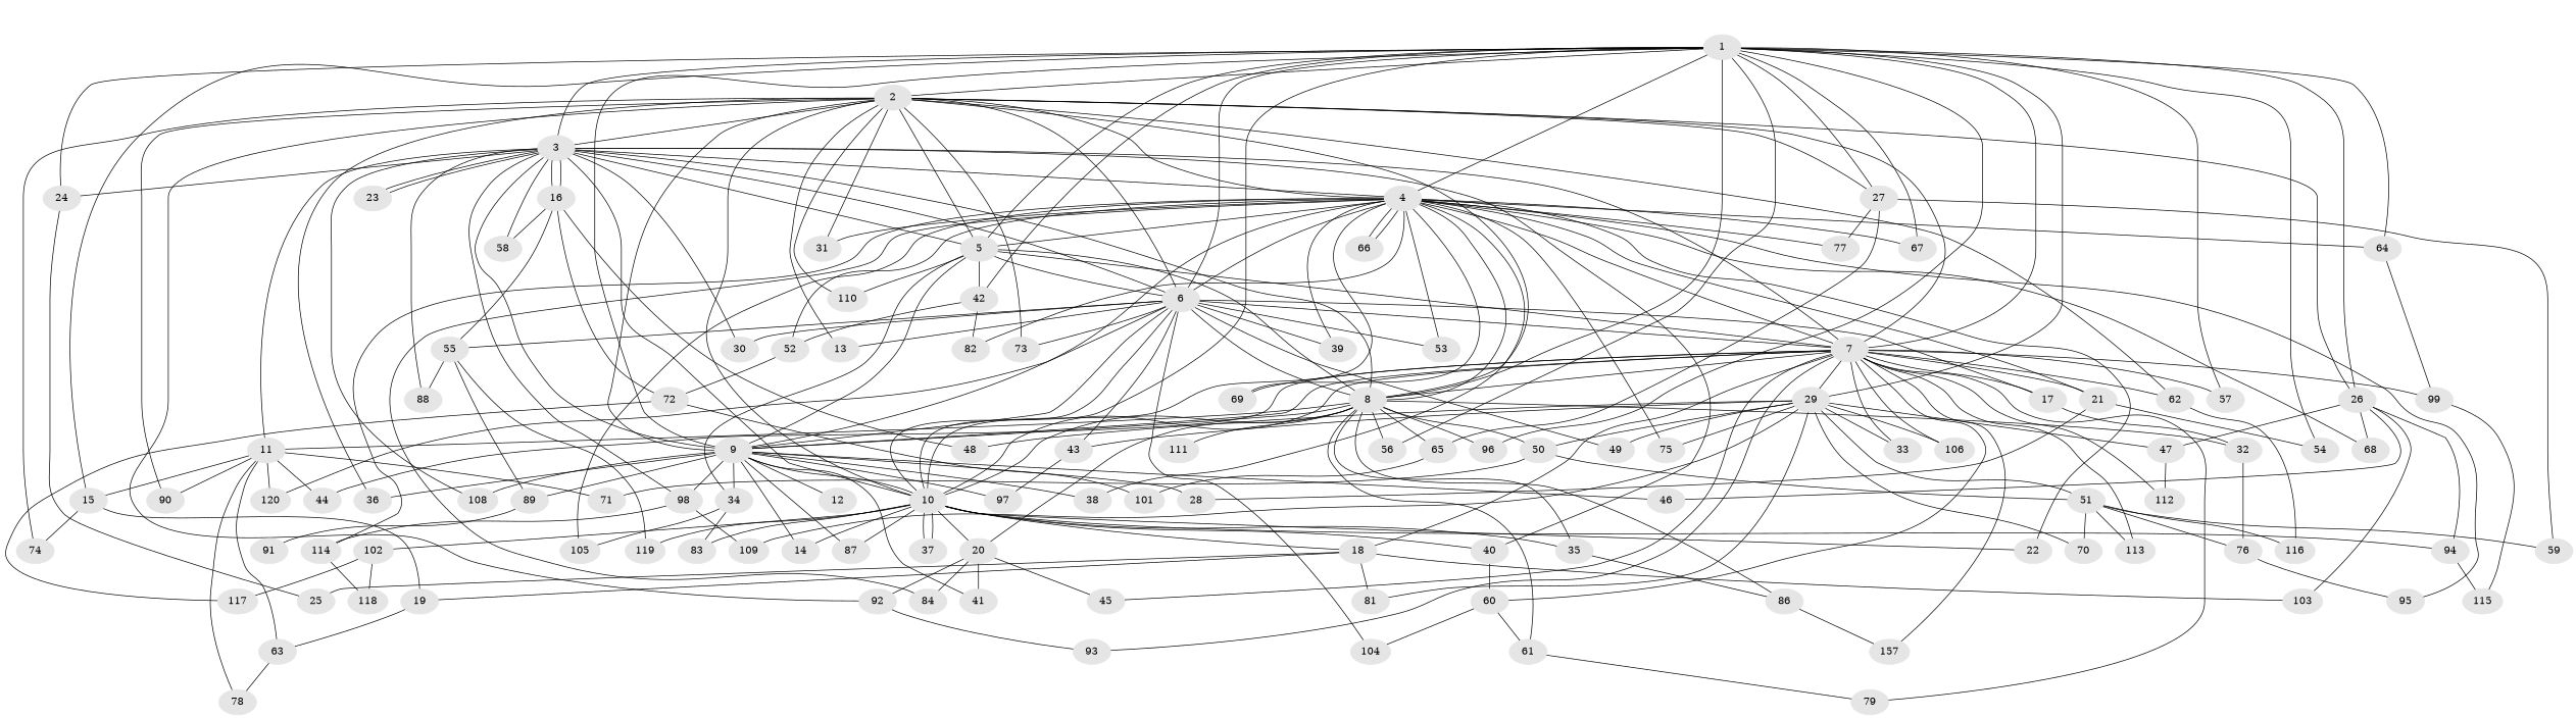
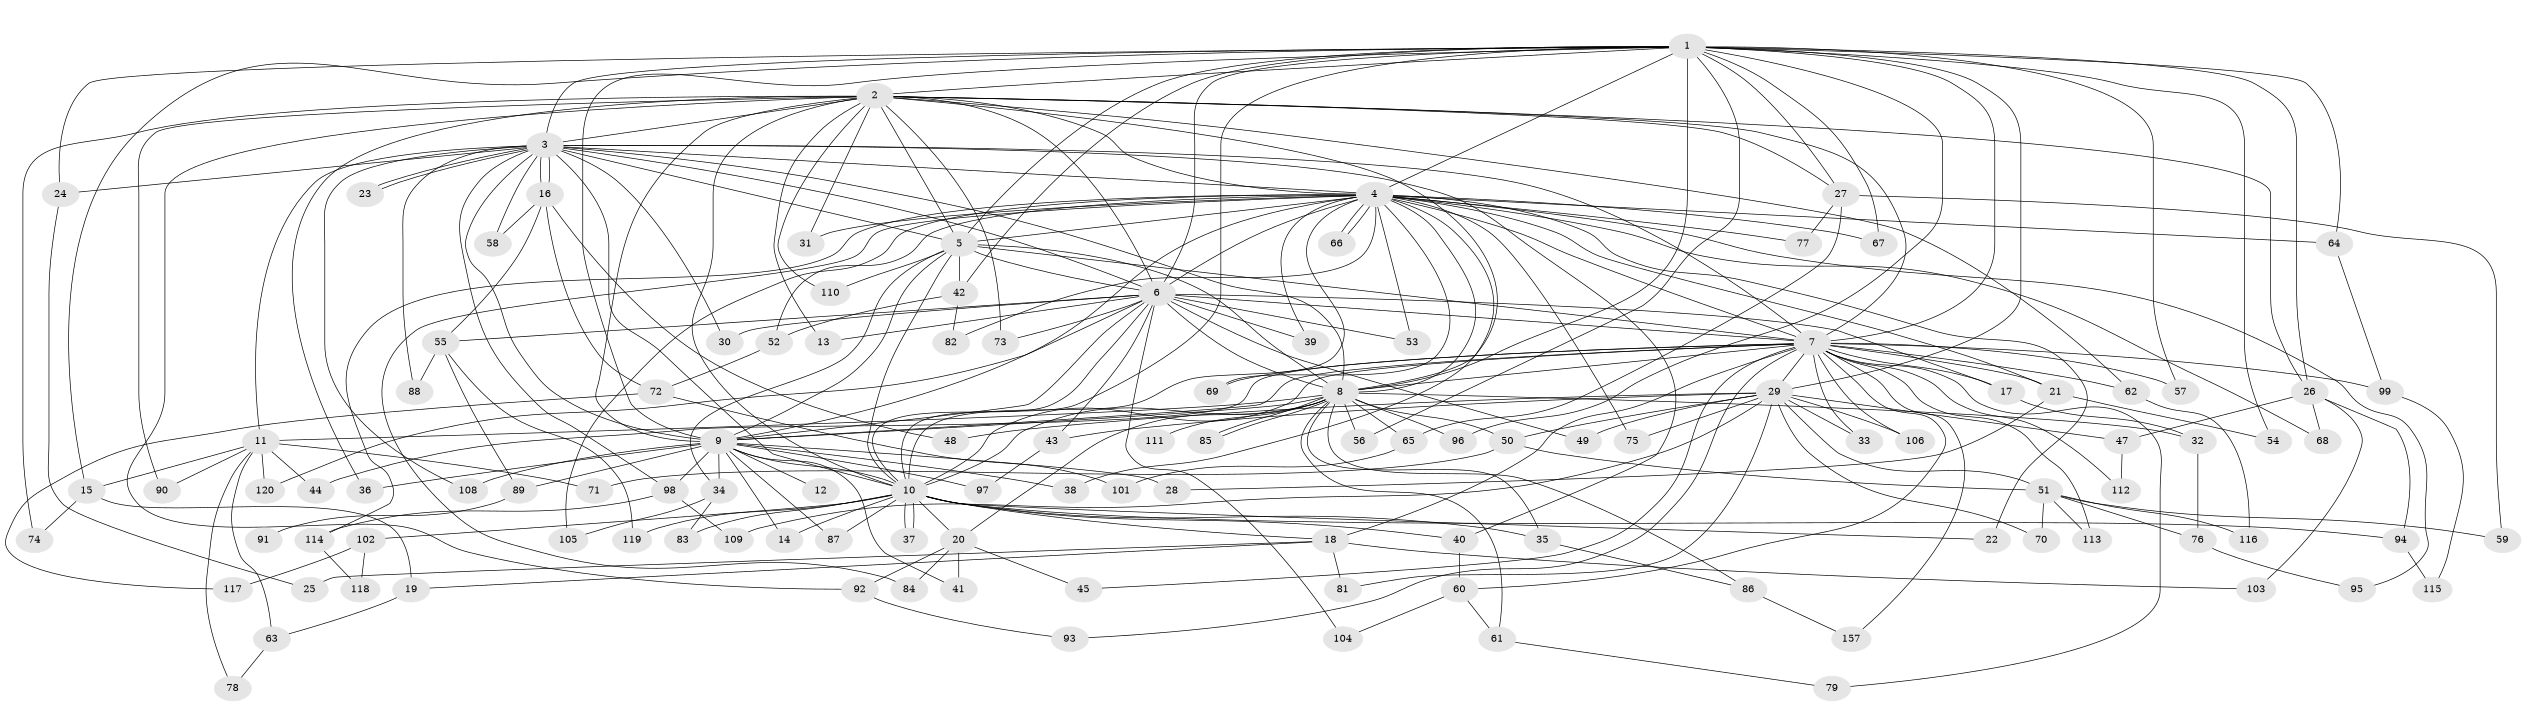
  graph {
    node [color=gray90 style=filled]
    1
    2
    3
    4
    5
    6
    7
    8
    9
    10
    15
    24
    26
    27
    29
    42
    54
    56
    57
    64
    67
    96
    13
    31
    36
    62
    73
    74
    90
    92
    110
    11
    16
    23
    30
    40
    58
    88
    98
    108
    21
    22
    38
    39
    52
    53
    66
    68
    69
    75
    77
    82
    84
    95
    105
    114
    34
    17
    43
    49
    55
    n62 [label=120]
    104
    18
    33
    44
    45
    60
    79
    93
    99
    106
    n73 [label=157]
    112
    113
    20
    32
    35
    50
    61
    65
+   85
    86
    111
    12
    14
    28
    41
-   46
    87
    89
    97
    102
    37
    83
    94
    119
    19
    25
    103
    47
    59
    48
    81
    51
    70
    109
    116
    63
    71
    78
    72
    117
    118
    115
    76
    101
    91
    1 -- 2
    1 -- 3
    1 -- 4
    1 -- 5
    1 -- 6
    1 -- 7
    1 -- 8
    1 -- 9
    1 -- 10
    1 -- 15
    1 -- 24
    1 -- 26
    1 -- 27
    1 -- 29
    1 -- 42
    1 -- 54
    1 -- 56
    1 -- 57
    1 -- 64
    1 -- 67
    1 -- 96
    2 -- 3
    2 -- 4
    2 -- 5
    2 -- 6
    2 -- 7
    2 -- 8
    2 -- 9
    2 -- 10
    2 -- 26
    2 -- 27
    2 -- 13
    2 -- 31
    2 -- 36
    2 -- 62
    2 -- 73
    2 -- 74
    2 -- 90
    2 -- 92
    2 -- 110
    3 -- 4
    3 -- 5
    3 -- 6
    3 -- 7
    3 -- 8
    3 -- 9
    3 -- 10
    3 -- 24
    3 -- 11
    3 -- 16
    3 -- 16
    3 -- 23
    3 -- 23
    3 -- 30
    3 -- 40
    3 -- 58
    3 -- 88
    3 -- 98
    3 -- 108
    4 -- 5
    4 -- 6
    4 -- 7
    4 -- 8
    4 -- 9
    4 -- 10
    4 -- 64
    4 -- 67
    4 -- 31
    4 -- 21
    4 -- 22
    4 -- 38
    4 -- 39
    4 -- 52
    4 -- 53
    4 -- 66
    4 -- 66
    4 -- 68
    4 -- 69
    4 -- 75
    4 -- 77
    4 -- 82
    4 -- 84
    4 -- 95
    4 -- 105
    4 -- 114
    5 -- 6
    5 -- 7
    5 -- 8
    5 -- 9
+   5 -- 10
    5 -- 42
    5 -- 110
    5 -- 34
    6 -- 7
    6 -- 8
    6 -- 9
    6 -- 10
    6 -- 13
    6 -- 73
    6 -- 30
    6 -- 39
    6 -- 53
    6 -- 17
    6 -- 43
    6 -- 49
    6 -- 55
    6 -- n62
    6 -- 104
    7 -- 8
    7 -- 9
    7 -- 10
    7 -- 29
    7 -- 57
    7 -- 62
    7 -- 21
    7 -- 69
    7 -- 17
    7 -- 18
    7 -- 33
    7 -- 44
    7 -- 45
    7 -- 60
    7 -- 79
    7 -- 93
    7 -- 99
    7 -- 106
    7 -- n73
    7 -- 112
    7 -- 113
    8 -- 9
    8 -- 10
    8 -- 56
    8 -- 96
    8 -- 11
    8 -- 20
    8 -- 32
    8 -- 35
    8 -- 50
    8 -- 61
    8 -- 65
+   8 -- 85
+   8 -- 85
    8 -- 86
    8 -- 111
    9 -- 10
    9 -- 36
    9 -- 98
    9 -- 108
    9 -- 38
    9 -- 34
    9 -- 12
    9 -- 14
    9 -- 28
    9 -- 41
-   9 -- 46
    9 -- 87
    9 -- 89
    9 -- 97
    10 -- 40
    10 -- 22
    10 -- 18
    10 -- 20
    10 -- 35
    10 -- 14
    10 -- 87
    10 -- 102
    10 -- 37
    10 -- 37
    10 -- 83
    10 -- 94
    10 -- 119
    15 -- 74
    15 -- 19
    24 -- 25
    26 -- 68
-   26 -- 46
    26 -- 94
    26 -- 103
    26 -- 47
    27 -- 77
    27 -- 65
    27 -- 59
    29 -- 75
    29 -- 43
    29 -- 49
    29 -- 33
    29 -- 106
    29 -- 50
    29 -- 47
    29 -- 48
    29 -- 81
    29 -- 51
    29 -- 70
    29 -- 109
    42 -- 52
    42 -- 82
    64 -- 99
    62 -- 116
    92 -- 93
    11 -- 15
    11 -- 90
    11 -- n62
    11 -- 44
    11 -- 63
    11 -- 71
    11 -- 78
    16 -- 58
    16 -- 55
    16 -- 48
    16 -- 72
    40 -- 60
    98 -- 114
    98 -- 109
    21 -- 54
    21 -- 28
    52 -- 72
    114 -- 118
    34 -- 105
    34 -- 83
    17 -- 32
    43 -- 97
    55 -- 88
    55 -- 89
    55 -- 119
    18 -- 19
    18 -- 25
    18 -- 103
    18 -- 81
    60 -- 104
    60 -- 61
    99 -- 115
    20 -- 92
    20 -- 84
    20 -- 45
    20 -- 41
    32 -- 76
    35 -- 86
    50 -- 51
    50 -- 71
    61 -- 79
    65 -- 101
    86 -- n73
    89 -- 91
    102 -- 117
    102 -- 118
    94 -- 115
    19 -- 63
    47 -- 112
    51 -- 113
    51 -- 59
    51 -- 70
    51 -- 116
    51 -- 76
    63 -- 78
    72 -- 117
    72 -- 101
    76 -- 95
  }
